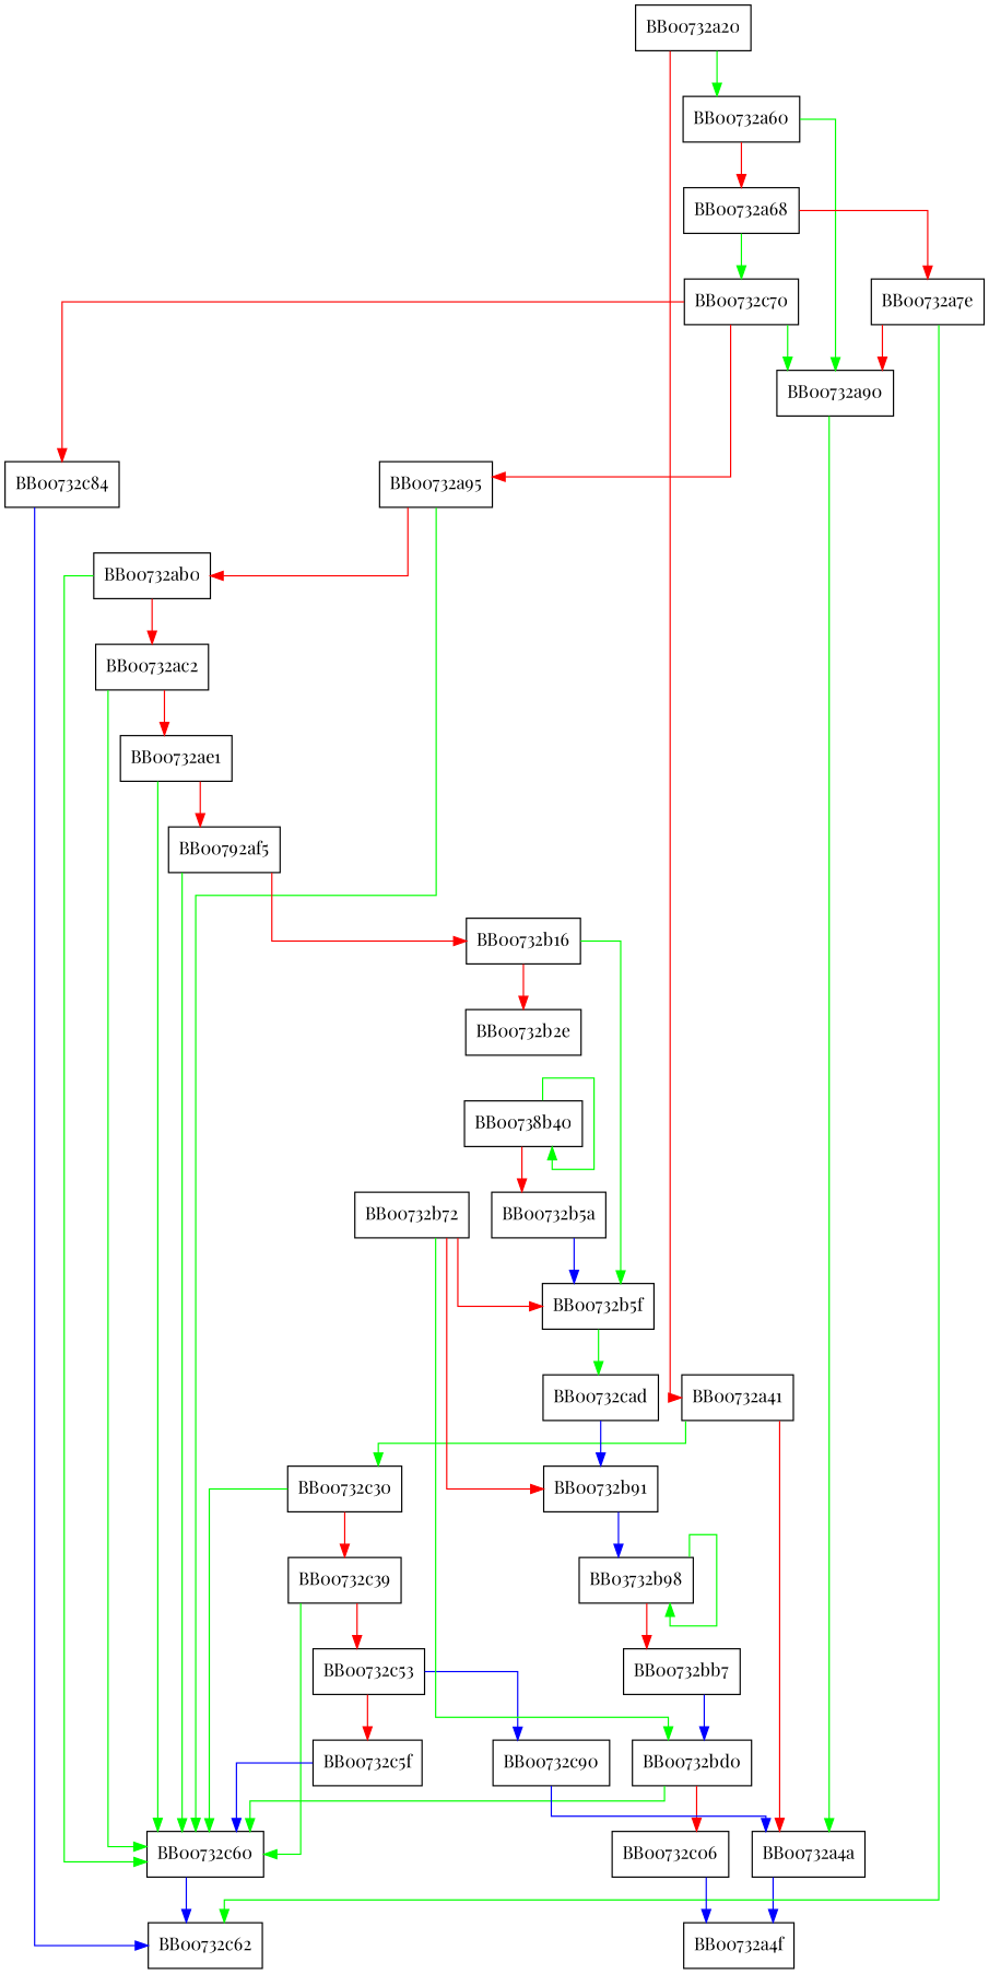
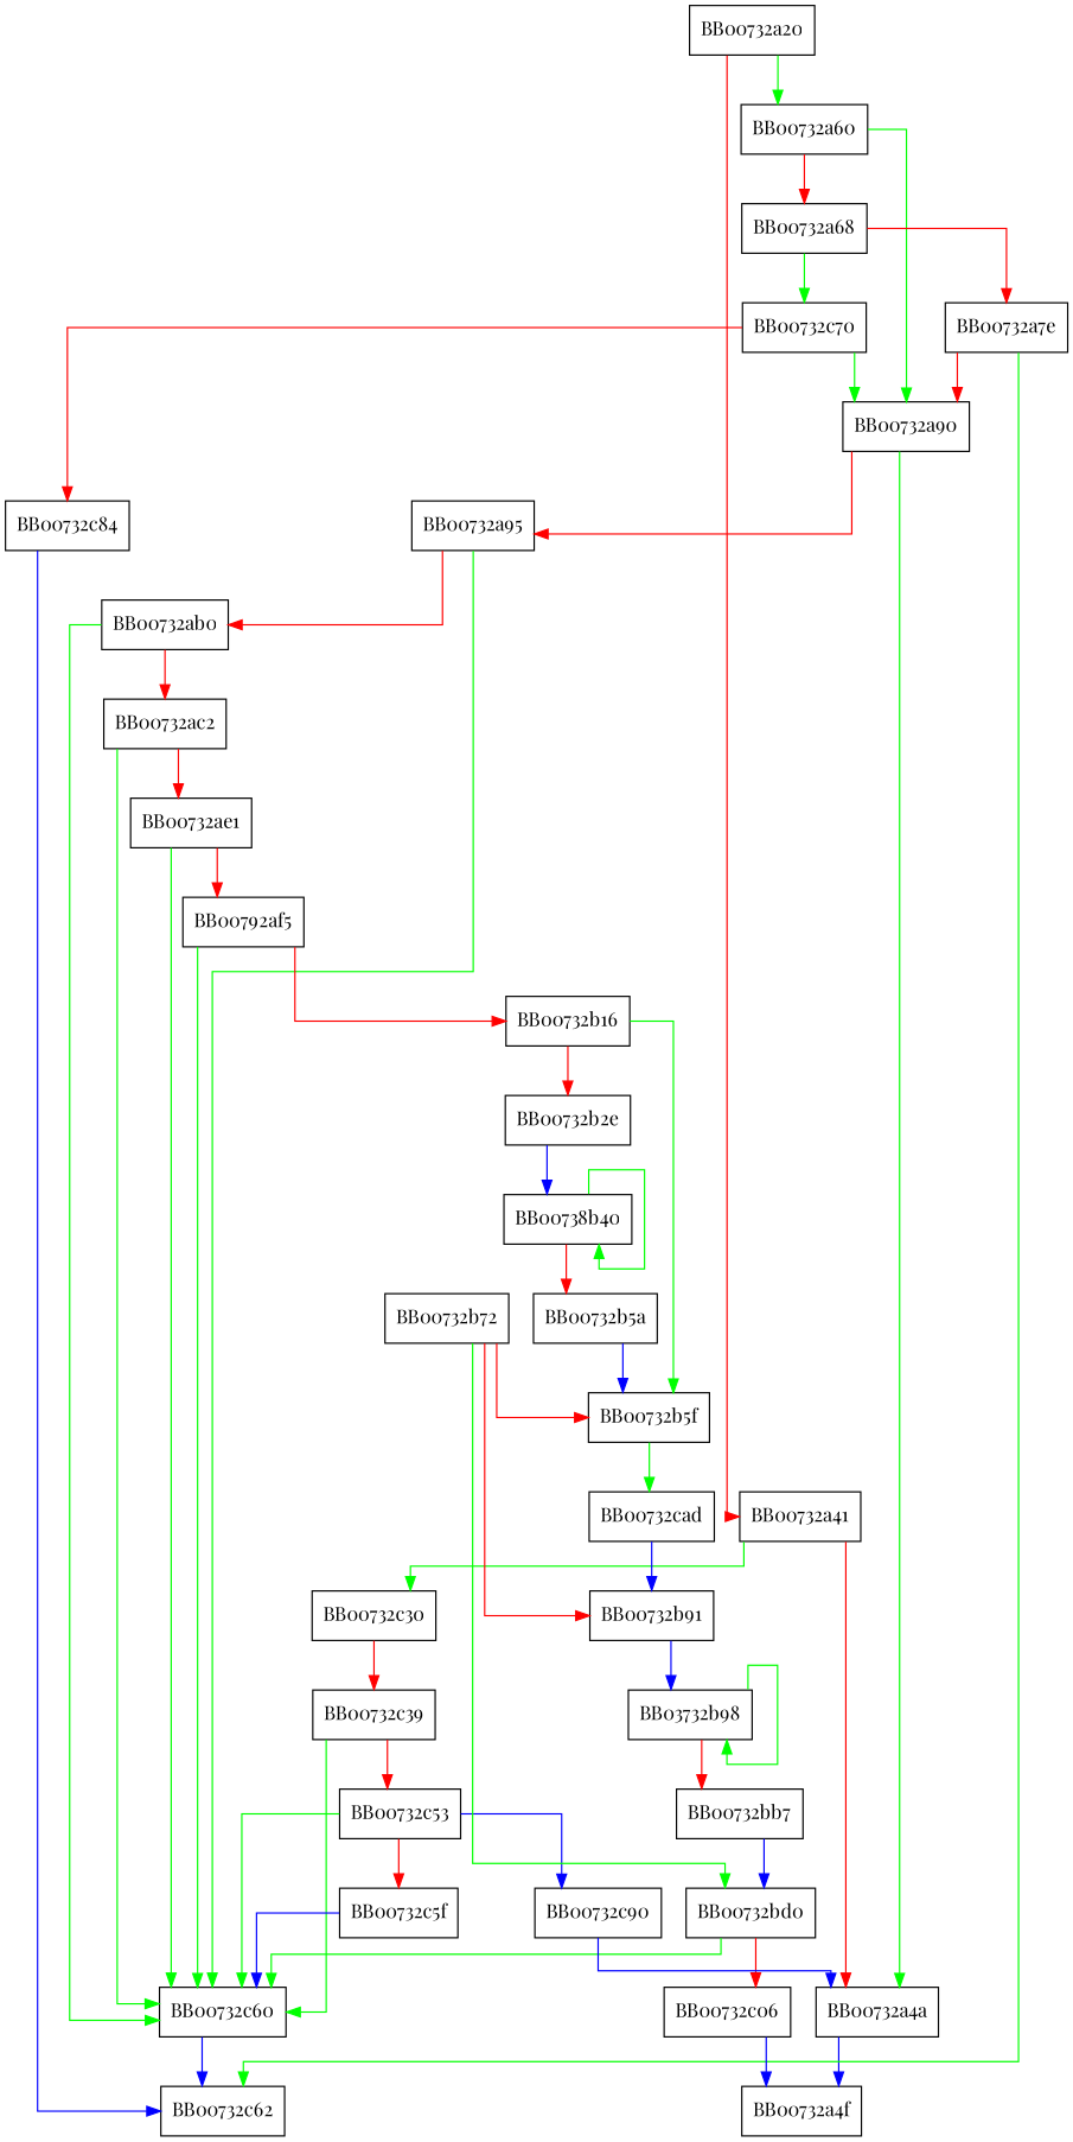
  digraph {
    fontname="Playfair Display"
    splines=ortho
    node [fontname="Playfair Display" shape=box]
    edge [color=red fontname="Playfair Display"]
    BB00732a20
    BB00732a60
    BB00732a41
    BB00732a90
    BB00732a68
    BB00732c30
    BB00732a4a
    BB00732a95
    BB00732c70
    BB00732a7e
    BB00732c60
    BB00732c39
    BB00732a4f
    BB00732c62
    BB00732c53
    BB00732ab0
    BB00732c84
    BB00732ac2
    BB00732ae1
    n20 [label=BB00792af5]
    BB00732b16
    BB00732b5f
    BB00732b2e
    BB00732cad
    n25 [label=BB00738b40]
    BB00732b91
    BB00732b72
    BB00732bd0
    BB00732b5a
    n30 [label=BB03732b98]
    BB00732c06
    BB00732bb7
    BB00732c90
    BB00732c5f
    BB00732a20 -> BB00732a60 [color=green]
    BB00732a20 -> BB00732a41
    BB00732a60 -> BB00732a90 [color=green]
    BB00732a60 -> BB00732a68
    BB00732a41 -> BB00732c30 [color=green]
    BB00732a41 -> BB00732a4a
    BB00732a90 -> BB00732a4a [color=green]
-   BB00732c70 -> BB00732a95
+   BB00732a90 -> BB00732a95
    BB00732a68 -> BB00732c70 [color=green]
    BB00732a68 -> BB00732a7e
-   BB00732c30 -> BB00732c60 [color=green]
+   BB00732c53 -> BB00732c60 [color=green]
    BB00732c30 -> BB00732c39
    BB00732a4a -> BB00732a4f [color=blue]
    BB00732a95 -> BB00732c60 [color=green]
    BB00732a95 -> BB00732ab0
    BB00732c70 -> BB00732a90 [color=green]
    BB00732c70 -> BB00732c84
    BB00732a7e -> BB00732a90
    BB00732a7e -> BB00732c62 [color=green]
    BB00732c60 -> BB00732c62 [color=blue]
    BB00732c39 -> BB00732c60 [color=green]
    BB00732c39 -> BB00732c53
    BB00732c53 -> BB00732c90 [color=blue]
    BB00732c53 -> BB00732c5f
    BB00732ab0 -> BB00732c60 [color=green]
    BB00732ab0 -> BB00732ac2
    BB00732c84 -> BB00732c62 [color=blue]
    BB00732ac2 -> BB00732c60 [color=green]
    BB00732ac2 -> BB00732ae1
    BB00732ae1 -> BB00732c60 [color=green]
    BB00732ae1 -> n20
    n20 -> BB00732c60 [color=green]
    n20 -> BB00732b16
    BB00732b16 -> BB00732b5f [color=green]
    BB00732b16 -> BB00732b2e
    BB00732b5f -> BB00732cad [color=green]
+   BB00732b2e -> n25 [color=blue]
    BB00732cad -> BB00732b91 [color=blue]
    n25 -> n25 [color=green]
    n25 -> BB00732b5a
    BB00732b91 -> n30 [color=blue]
    BB00732b72 -> BB00732b5f
    BB00732b72 -> BB00732b91
    BB00732b72 -> BB00732bd0 [color=green]
    BB00732bd0 -> BB00732c60 [color=green]
    BB00732bd0 -> BB00732c06
    BB00732b5a -> BB00732b5f [color=blue]
    n30 -> n30 [color=green]
    n30 -> BB00732bb7
    BB00732c06 -> BB00732a4f [color=blue]
    BB00732bb7 -> BB00732bd0 [color=blue]
    BB00732c90 -> BB00732a4a [color=blue]
    BB00732c5f -> BB00732c60 [color=blue]
  }
